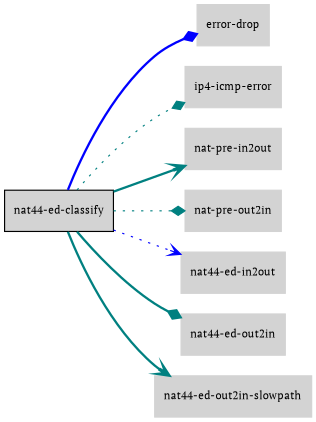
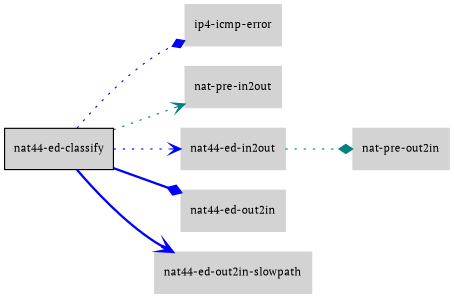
  digraph {
    fontname="PT Serif"
    rankdir=LR
    node [color=lightgray fillcolor=lightgray fontcolor=black fontname="PT Serif" fontsize=10 shape=box style=filled]
    edge [arrowhead=diamond color=teal fontname="PT Serif" fontsize=8 style=bold]
    "nat44-ed-classify" [color=black]
-   "error-drop"
    "ip4-icmp-error"
    "nat-pre-in2out"
    "nat-pre-out2in"
    "nat44-ed-in2out"
    "nat44-ed-out2in"
    "nat44-ed-out2in-slowpath"
-   "nat44-ed-classify" -> "error-drop" [color=blue]
-   "nat44-ed-classify" -> "ip4-icmp-error" [style=dotted]
-   "nat44-ed-classify" -> "nat-pre-in2out" [arrowhead=vee]
-   "nat44-ed-classify" -> "nat-pre-out2in" [style=dotted]
+   "nat44-ed-classify" -> "ip4-icmp-error" [color=blue style=dotted]
+   "nat44-ed-classify" -> "nat-pre-in2out" [arrowhead=vee style=dotted]
+   "nat44-ed-in2out" -> "nat-pre-out2in" [style=dotted]
    "nat44-ed-classify" -> "nat44-ed-in2out" [arrowhead=vee color=blue style=dotted]
-   "nat44-ed-classify" -> "nat44-ed-out2in"
-   "nat44-ed-classify" -> "nat44-ed-out2in-slowpath" [arrowhead=vee]
+   "nat44-ed-classify" -> "nat44-ed-out2in" [color=blue]
+   "nat44-ed-classify" -> "nat44-ed-out2in-slowpath" [arrowhead=vee color=blue]
  }
